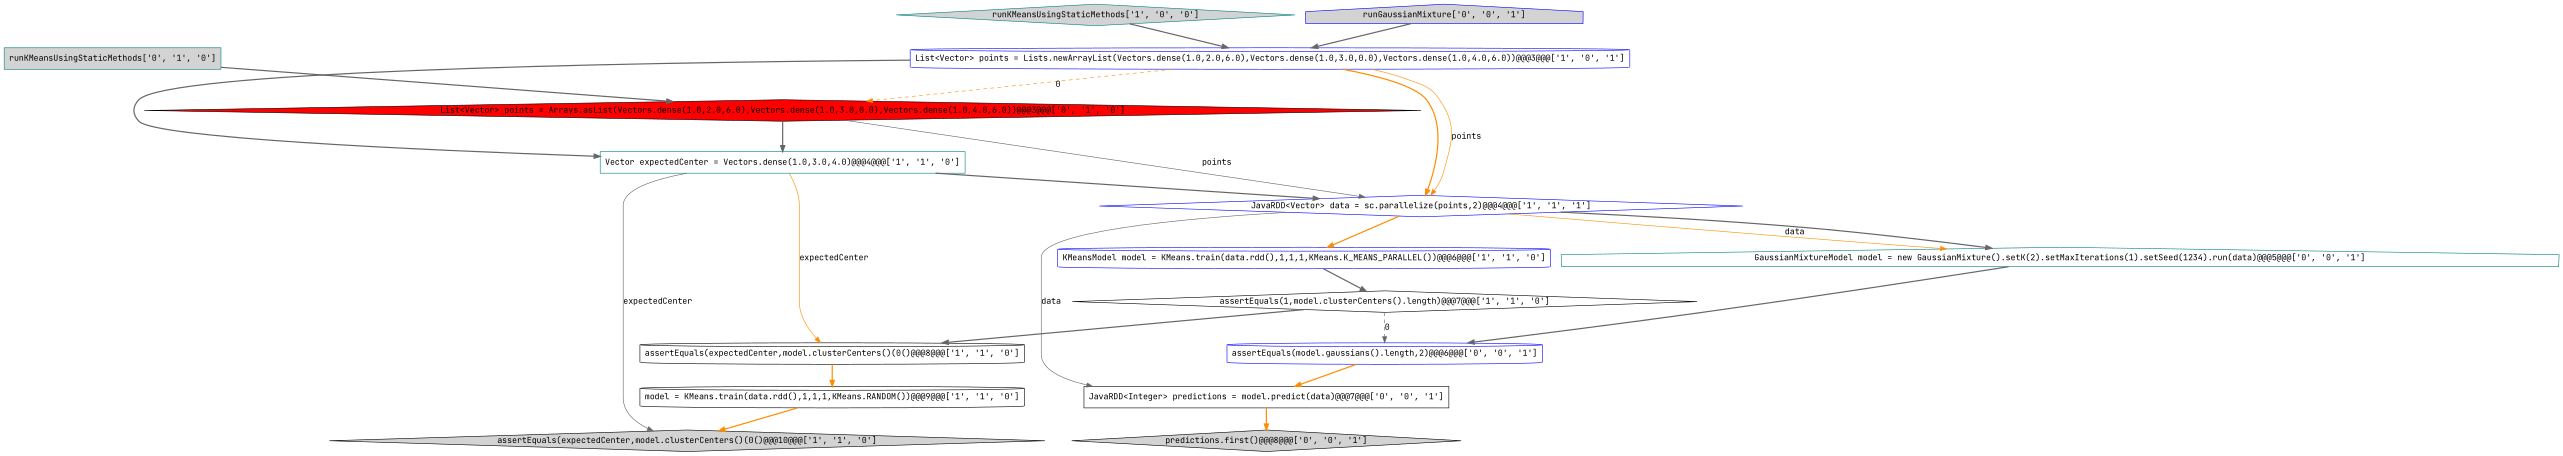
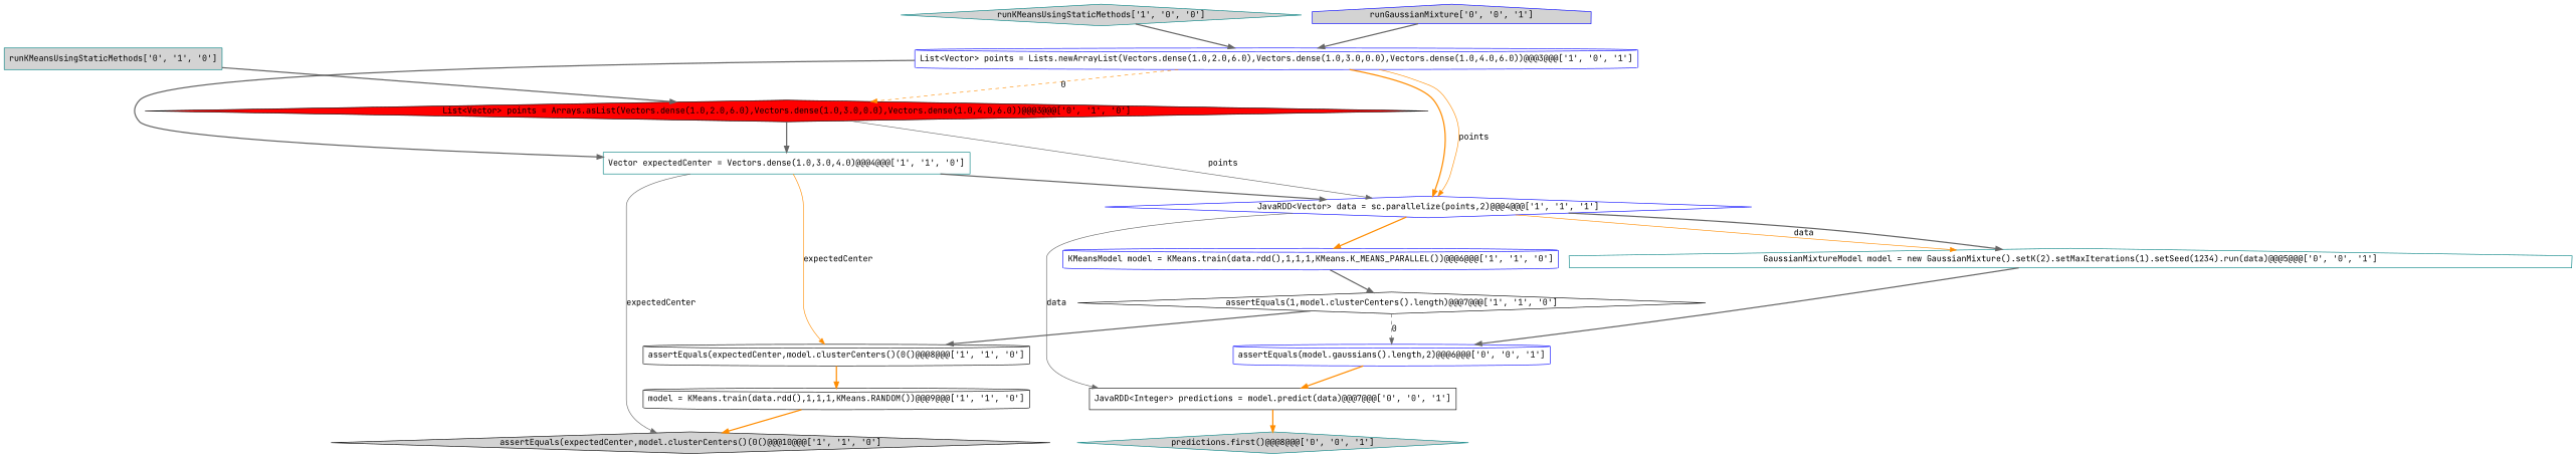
  digraph {
    fontname="JetBrains Mono"
    node [color=black fillcolor=white fontname="JetBrains Mono" shape=diamond style=filled]
    edge [color=gray40 fontname="JetBrains Mono" style=bold]
    n1 [color=teal label="GaussianMixtureModel model = new GaussianMixture().setK(2).setMaxIterations(1).setSeed(1234).run(data)@@@5@@@['0', '0', '1']" shape=house]
    n2 [color=blue label="assertEquals(model.gaussians().length,2)@@@6@@@['0', '0', '1']" shape=cylinder]
    n3 [label="JavaRDD<Integer> predictions = model.predict(data)@@@7@@@['0', '0', '1']" shape=box]
    n4 [color=teal label="Vector expectedCenter = Vectors.dense(1.0,3.0,4.0)@@@4@@@['1', '1', '0']" shape=box]
    n5 [label="assertEquals(expectedCenter,model.clusterCenters()(0()@@@8@@@['1', '1', '0']" shape=cylinder]
    n6 [fillcolor=lightgray label="assertEquals(expectedCenter,model.clusterCenters()(0()@@@10@@@['1', '1', '0']"]
    n7 [color=blue label="JavaRDD<Vector> data = sc.parallelize(points,2)@@@4@@@['1', '1', '1']"]
    n8 [label="model = KMeans.train(data.rdd(),1,1,1,KMeans.RANDOM())@@@9@@@['1', '1', '0']" shape=cylinder]
    n9 [color=blue label="KMeansModel model = KMeans.train(data.rdd(),1,1,1,KMeans.K_MEANS_PARALLEL())@@@6@@@['1', '1', '0']" shape=cylinder]
    n10 [color=teal fillcolor=lightgray label="runKMeansUsingStaticMethods['0', '1', '0']" shape=box]
    n11 [fillcolor=red label="List<Vector> points = Arrays.asList(Vectors.dense(1.0,2.0,6.0),Vectors.dense(1.0,3.0,0.0),Vectors.dense(1.0,4.0,6.0))@@@3@@@['0', '1', '0']"]
-   n12 [fillcolor=lightgray label="predictions.first()@@@8@@@['0', '0', '1']"]
+   n12 [color=teal fillcolor=lightgray label="predictions.first()@@@8@@@['0', '0', '1']"]
    n13 [label="assertEquals(1,model.clusterCenters().length)@@@7@@@['1', '1', '0']"]
    n14 [color=teal fillcolor=lightgray label="runKMeansUsingStaticMethods['1', '0', '0']"]
    n15 [color=blue label="List<Vector> points = Lists.newArrayList(Vectors.dense(1.0,2.0,6.0),Vectors.dense(1.0,3.0,0.0),Vectors.dense(1.0,4.0,6.0))@@@3@@@['1', '0', '1']" shape=cylinder]
    n16 [color=blue fillcolor=lightgray label="runGaussianMixture['0', '0', '1']" shape=house]
    n1 -> n2
    n2 -> n3 [color=darkorange]
    n3 -> n12 [color=darkorange]
    n4 -> n5 [color=darkorange label=expectedCenter style=solid]
    n4 -> n6 [label=expectedCenter style=solid]
    n4 -> n7
    n5 -> n8 [color=darkorange]
    n7 -> n1 [color=darkorange label=data style=solid]
    n7 -> n1
    n7 -> n3 [label=data style=solid]
    n7 -> n9 [color=darkorange]
    n8 -> n6 [color=darkorange]
    n9 -> n13
    n10 -> n11
    n11 -> n4
    n11 -> n7 [label=points style=solid]
    n13 -> n2 [label=0 style=dashed]
    n13 -> n5
    n14 -> n15
    n15 -> n4
    n15 -> n7 [color=darkorange]
    n15 -> n7 [color=darkorange label=points style=solid]
    n15 -> n11 [color=darkorange label=0 style=dashed]
    n16 -> n15
  }
